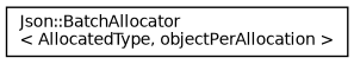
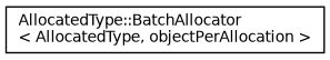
  digraph {
    rankdir=LR
-   n1 [color=black fillcolor=white fontname=Helvetica fontsize=10 height=0.2 label="Json::BatchAllocator\l\< AllocatedType, objectPerAllocation \>" shape=record style=filled width=0.4]
+   n1 [color=black fillcolor=white fontname=Helvetica fontsize=10 height=0.2 label="AllocatedType::BatchAllocator\l\< AllocatedType, objectPerAllocation \>" shape=record style=filled width=0.4]
  }
